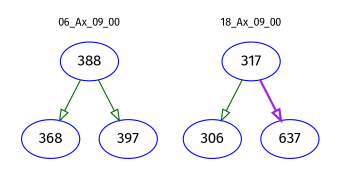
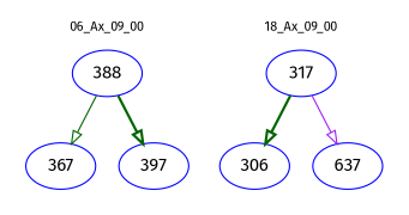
  digraph {
    fontname="Fira Sans"
    node [color=blue fontname="Fira Sans"]
    edge [arrowhead=onormal color=darkgreen fontname="Fira Sans" style=solid]
    n1 [label=388]
-   n2 [label=368]
+   n2 [label=367]
    n3 [label=397]
    n4 [label=317]
    n5 [label=306]
    n6 [label=637]
    subgraph cluster_1 {
      color=white
      fontsize=10
      label="06_Ax_09_00"
      n1
      n2
      n3
    }
    subgraph cluster_2 {
      color=white
      fontsize=10
      label="18_Ax_09_00"
      n4
      n5
      n6
    }
    n1 -> n2
-   n1 -> n3
-   n4 -> n5
-   n4 -> n6 [color=purple style=bold]
+   n1 -> n3 [style=bold]
+   n4 -> n5 [style=bold]
+   n4 -> n6 [color=purple]
  }
